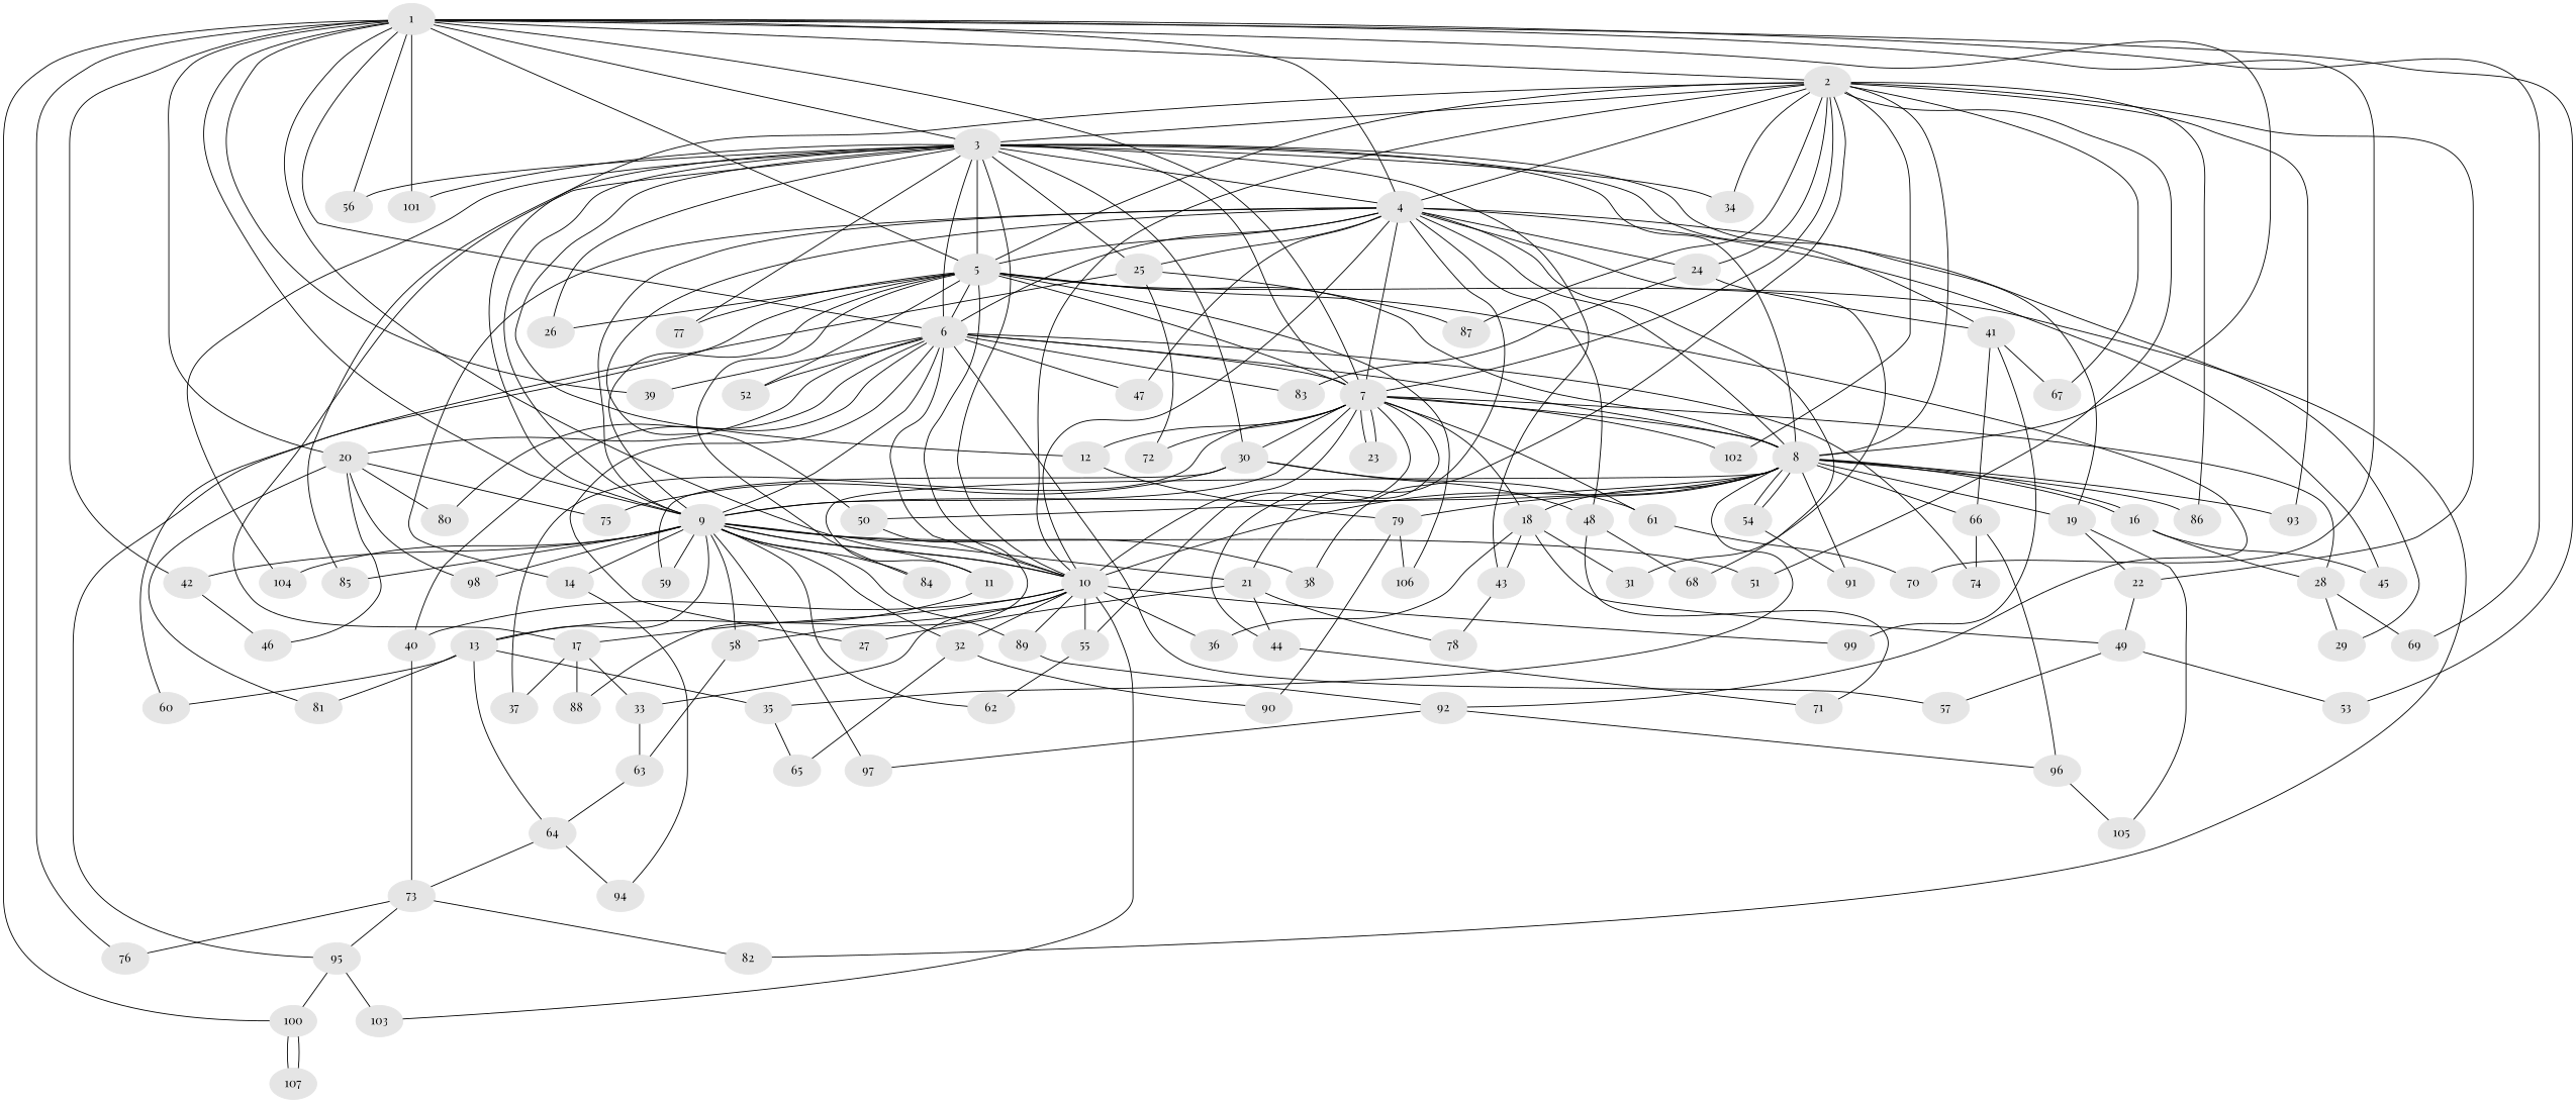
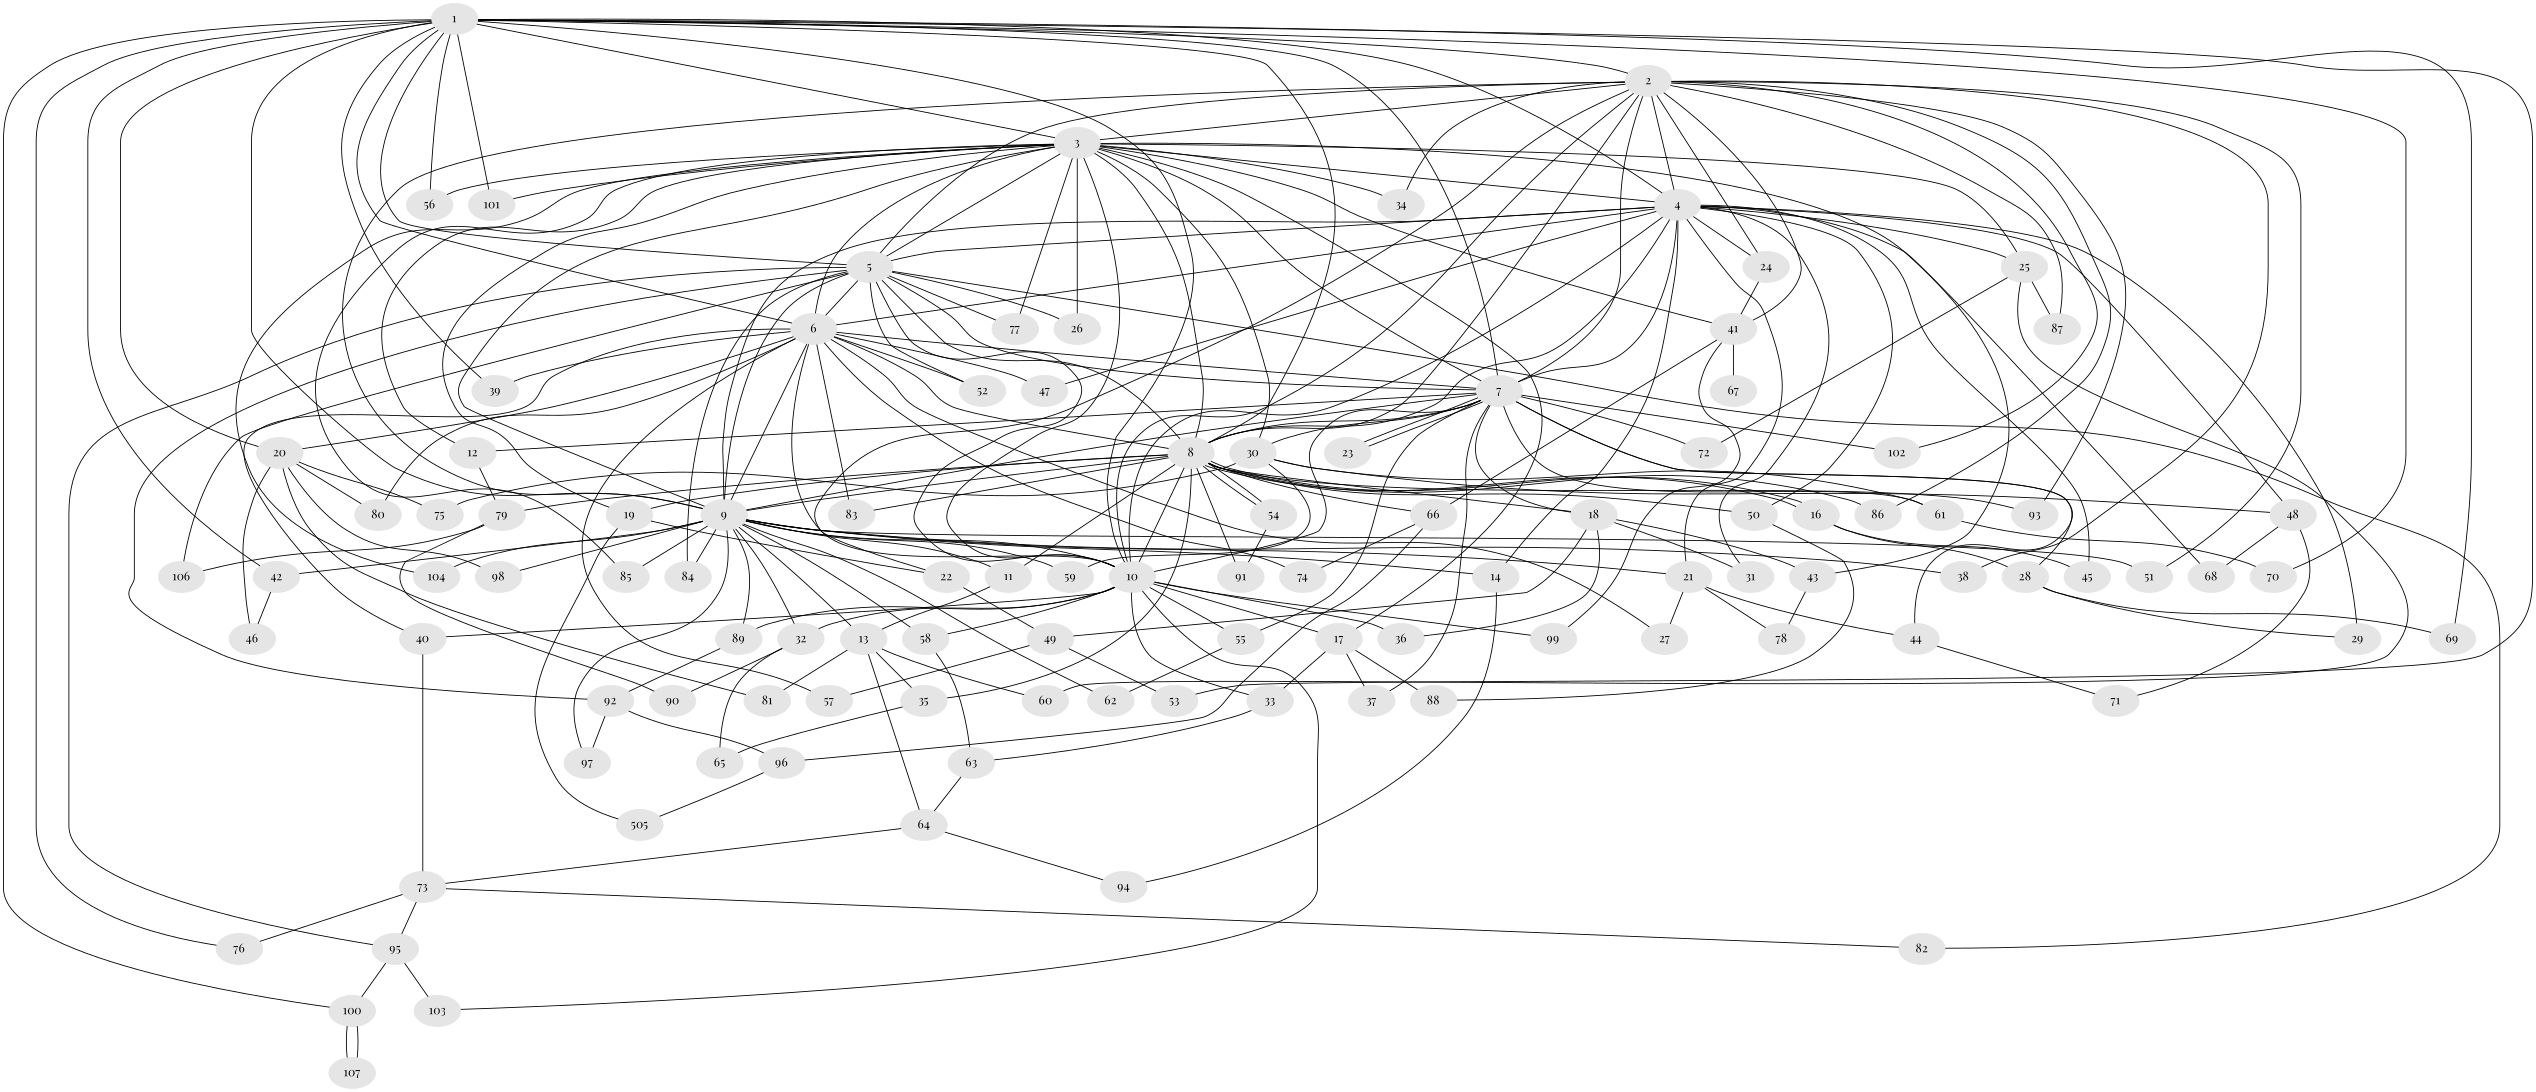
  graph {
    fontname="Playfair Display"
    node [color=gray90 fontname="Playfair Display" style=filled]
    edge [fontname="Playfair Display"]
    1
    2
    3
    4
    5
    6
    7
    8
    9
    10
    20
    39
    42
    53
    56
    69
    70
    76
    100
    101
    22
    24
    34
    38
    51
    67
    86
    87
    93
    102
    12
    17
    19
    25
    26
    30
    41
    43
    77
    85
    104
    14
    21
    29
    31
    45
    47
    48
    50
    68
    52
    82
    84
    92
    95
    106
    27
    40
    57
    74
    80
    83
    18
    23
    28
    37
    44
    55
    61
    72
    11
    16
    35
    54
    66
    79
    91
    13
    32
    58
    59
    62
    89
    97
    98
    33
    36
    99
    103
    81
    46
    75
    107
    49
    88
-   105
+   105 [label=505]
    60
    78
    94
    71
    96
    73
    65
    90
    64
    63
    1 -- 2
    1 -- 3
    1 -- 4
    1 -- 5
    1 -- 6
    1 -- 7
    1 -- 8
    1 -- 9
    1 -- 10
    1 -- 20
    1 -- 39
    1 -- 42
    1 -- 53
    1 -- 56
    1 -- 69
    1 -- 70
    1 -- 76
    1 -- 100
    1 -- 101
    2 -- 3
    2 -- 4
    2 -- 5
    2 -- 7
    2 -- 8
    2 -- 9
    2 -- 10
    2 -- 22
    2 -- 24
    2 -- 34
    2 -- 38
    2 -- 51
-   2 -- 67
+   2 -- 41
    2 -- 86
    2 -- 87
    2 -- 93
    2 -- 102
    3 -- 4
    3 -- 5
    3 -- 6
    3 -- 7
    3 -- 8
    3 -- 9
    3 -- 10
    3 -- 56
    3 -- 101
    3 -- 34
    3 -- 12
    3 -- 17
    3 -- 19
    3 -- 25
    3 -- 26
    3 -- 30
    3 -- 41
    3 -- 43
    3 -- 77
    3 -- 85
    3 -- 104
    4 -- 5
    4 -- 6
    4 -- 7
    4 -- 8
    4 -- 9
    4 -- 10
    4 -- 24
    4 -- 25
    4 -- 14
    4 -- 21
    4 -- 29
    4 -- 31
    4 -- 45
    4 -- 47
    4 -- 48
    4 -- 50
    4 -- 68
    5 -- 6
    5 -- 7
    5 -- 8
    5 -- 9
    5 -- 10
    5 -- 26
    5 -- 77
    5 -- 52
    5 -- 82
    5 -- 84
    5 -- 92
    5 -- 95
    5 -- 106
    6 -- 7
    6 -- 8
    6 -- 9
    6 -- 10
    6 -- 20
    6 -- 39
    6 -- 47
    6 -- 52
    6 -- 27
    6 -- 40
    6 -- 57
    6 -- 74
    6 -- 80
    6 -- 83
    7 -- 8
    7 -- 9
    7 -- 10
    7 -- 102
    7 -- 12
    7 -- 30
    7 -- 18
    7 -- 23
    7 -- 23
    7 -- 28
    7 -- 37
    7 -- 44
    7 -- 55
    7 -- 61
    7 -- 72
    8 -- 9
    8 -- 10
    8 -- 86
    8 -- 93
    8 -- 19
    8 -- 50
    8 -- 18
    8 -- 11
    8 -- 16
    8 -- 16
    8 -- 35
    8 -- 54
    8 -- 54
    8 -- 66
    8 -- 79
    8 -- 91
    9 -- 10
    9 -- 42
    9 -- 38
    9 -- 51
    9 -- 85
    9 -- 104
    9 -- 14
    9 -- 21
    9 -- 84
    9 -- 11
    9 -- 13
    9 -- 32
    9 -- 58
    9 -- 59
    9 -- 62
    9 -- 89
    9 -- 97
    9 -- 98
    10 -- 17
    10 -- 40
    10 -- 55
    10 -- 32
    10 -- 58
    10 -- 89
    10 -- 33
    10 -- 36
    10 -- 99
    10 -- 103
    20 -- 80
    20 -- 98
    20 -- 81
    20 -- 46
    20 -- 75
    42 -- 46
    100 -- 107
    100 -- 107
    22 -- 49
    24 -- 41
-   24 -- 83
+   8 -- 83
    12 -- 79
    17 -- 37
    17 -- 33
    17 -- 88
    19 -- 22
    19 -- 105
    25 -- 87
    25 -- 72
    25 -- 60
    30 -- 48
    30 -- 61
    30 -- 59
    30 -- 75
    41 -- 67
    41 -- 66
    41 -- 99
    43 -- 78
    14 -- 94
    21 -- 27
    21 -- 44
    21 -- 78
    48 -- 68
    48 -- 71
    50 -- 88
    92 -- 97
    92 -- 96
    95 -- 100
    95 -- 103
    40 -- 73
    18 -- 43
    18 -- 31
    18 -- 36
    18 -- 49
    28 -- 69
    28 -- 29
    44 -- 71
    55 -- 62
    61 -- 70
    11 -- 13
    16 -- 45
    16 -- 28
    35 -- 65
    54 -- 91
    66 -- 74
    66 -- 96
    79 -- 106
    79 -- 90
    13 -- 35
    13 -- 81
    13 -- 60
    13 -- 64
    32 -- 65
    32 -- 90
    58 -- 63
    89 -- 92
    33 -- 63
    49 -- 53
    49 -- 57
    96 -- 105
    73 -- 76
    73 -- 82
    73 -- 95
    64 -- 94
    64 -- 73
    63 -- 64
  }
